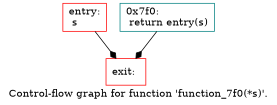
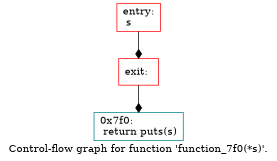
  digraph {
    label="Control-flow graph for function 'function_7f0(*s)'."
    node [color=red shape=record]
    edge [arrowhead=diamond]
    n1 [label="{entry:\l  s\l}"]
    n2 [label="{exit:\l}"]
-   n3 [color=teal label="{0x7f0:\l  return entry(s)\l}"]
+   n3 [color=teal label="{0x7f0:\l  return puts(s)\l}"]
    n1 -> n2
-   n3 -> n2
+   n2 -> n3
  }
